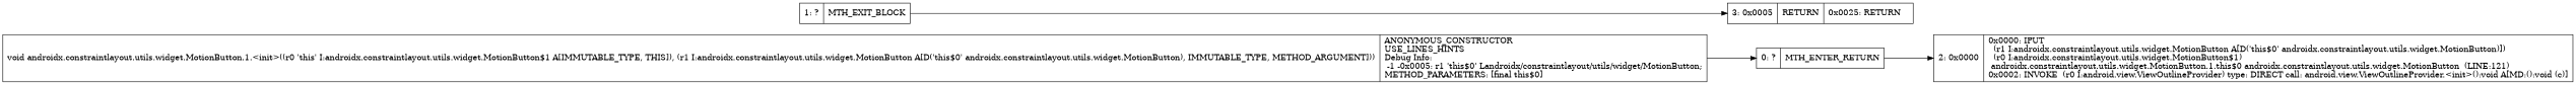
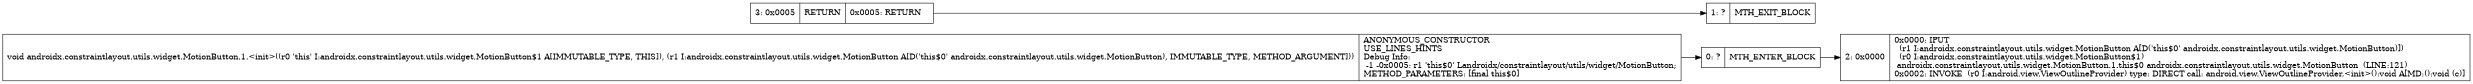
  digraph {
    rankdir=LR
    node [shape=record]
-   n1 [label="{0\:\ ?|MTH_ENTER_RETURN\l}"]
+   n1 [label="{0\:\ ?|MTH_ENTER_BLOCK\l}"]
    n2 [label="{2\:\ 0x0000|0x0000: IPUT  \l  (r1 I:androidx.constraintlayout.utils.widget.MotionButton A[D('this$0' androidx.constraintlayout.utils.widget.MotionButton)])\l  (r0 I:androidx.constraintlayout.utils.widget.MotionButton$1)\l androidx.constraintlayout.utils.widget.MotionButton.1.this$0 androidx.constraintlayout.utils.widget.MotionButton  (LINE:121)\l0x0002: INVOKE  (r0 I:android.view.ViewOutlineProvider) type: DIRECT call: android.view.ViewOutlineProvider.\<init\>():void A[MD:():void (c)]\l}"]
-   n3 [label="{3\:\ 0x0005|RETURN\l|0x0025: RETURN   \l}"]
+   n3 [label="{3\:\ 0x0005|RETURN\l|0x0005: RETURN   \l}"]
    n4 [label="{1\:\ ?|MTH_EXIT_BLOCK\l}"]
    n5 [label="{void androidx.constraintlayout.utils.widget.MotionButton.1.\<init\>((r0 'this' I:androidx.constraintlayout.utils.widget.MotionButton$1 A[IMMUTABLE_TYPE, THIS]), (r1 I:androidx.constraintlayout.utils.widget.MotionButton A[D('this$0' androidx.constraintlayout.utils.widget.MotionButton), IMMUTABLE_TYPE, METHOD_ARGUMENT]))  | ANONYMOUS_CONSTRUCTOR\lUSE_LINES_HINTS\lDebug Info:\l  \-1 \-0x0005: r1 'this$0' Landroidx\/constraintlayout\/utils\/widget\/MotionButton;\lMETHOD_PARAMETERS: [final this$0]\l}"]
    n1 -> n2
-   n4 -> n3
+   n3 -> n4
    n5 -> n1
  }
